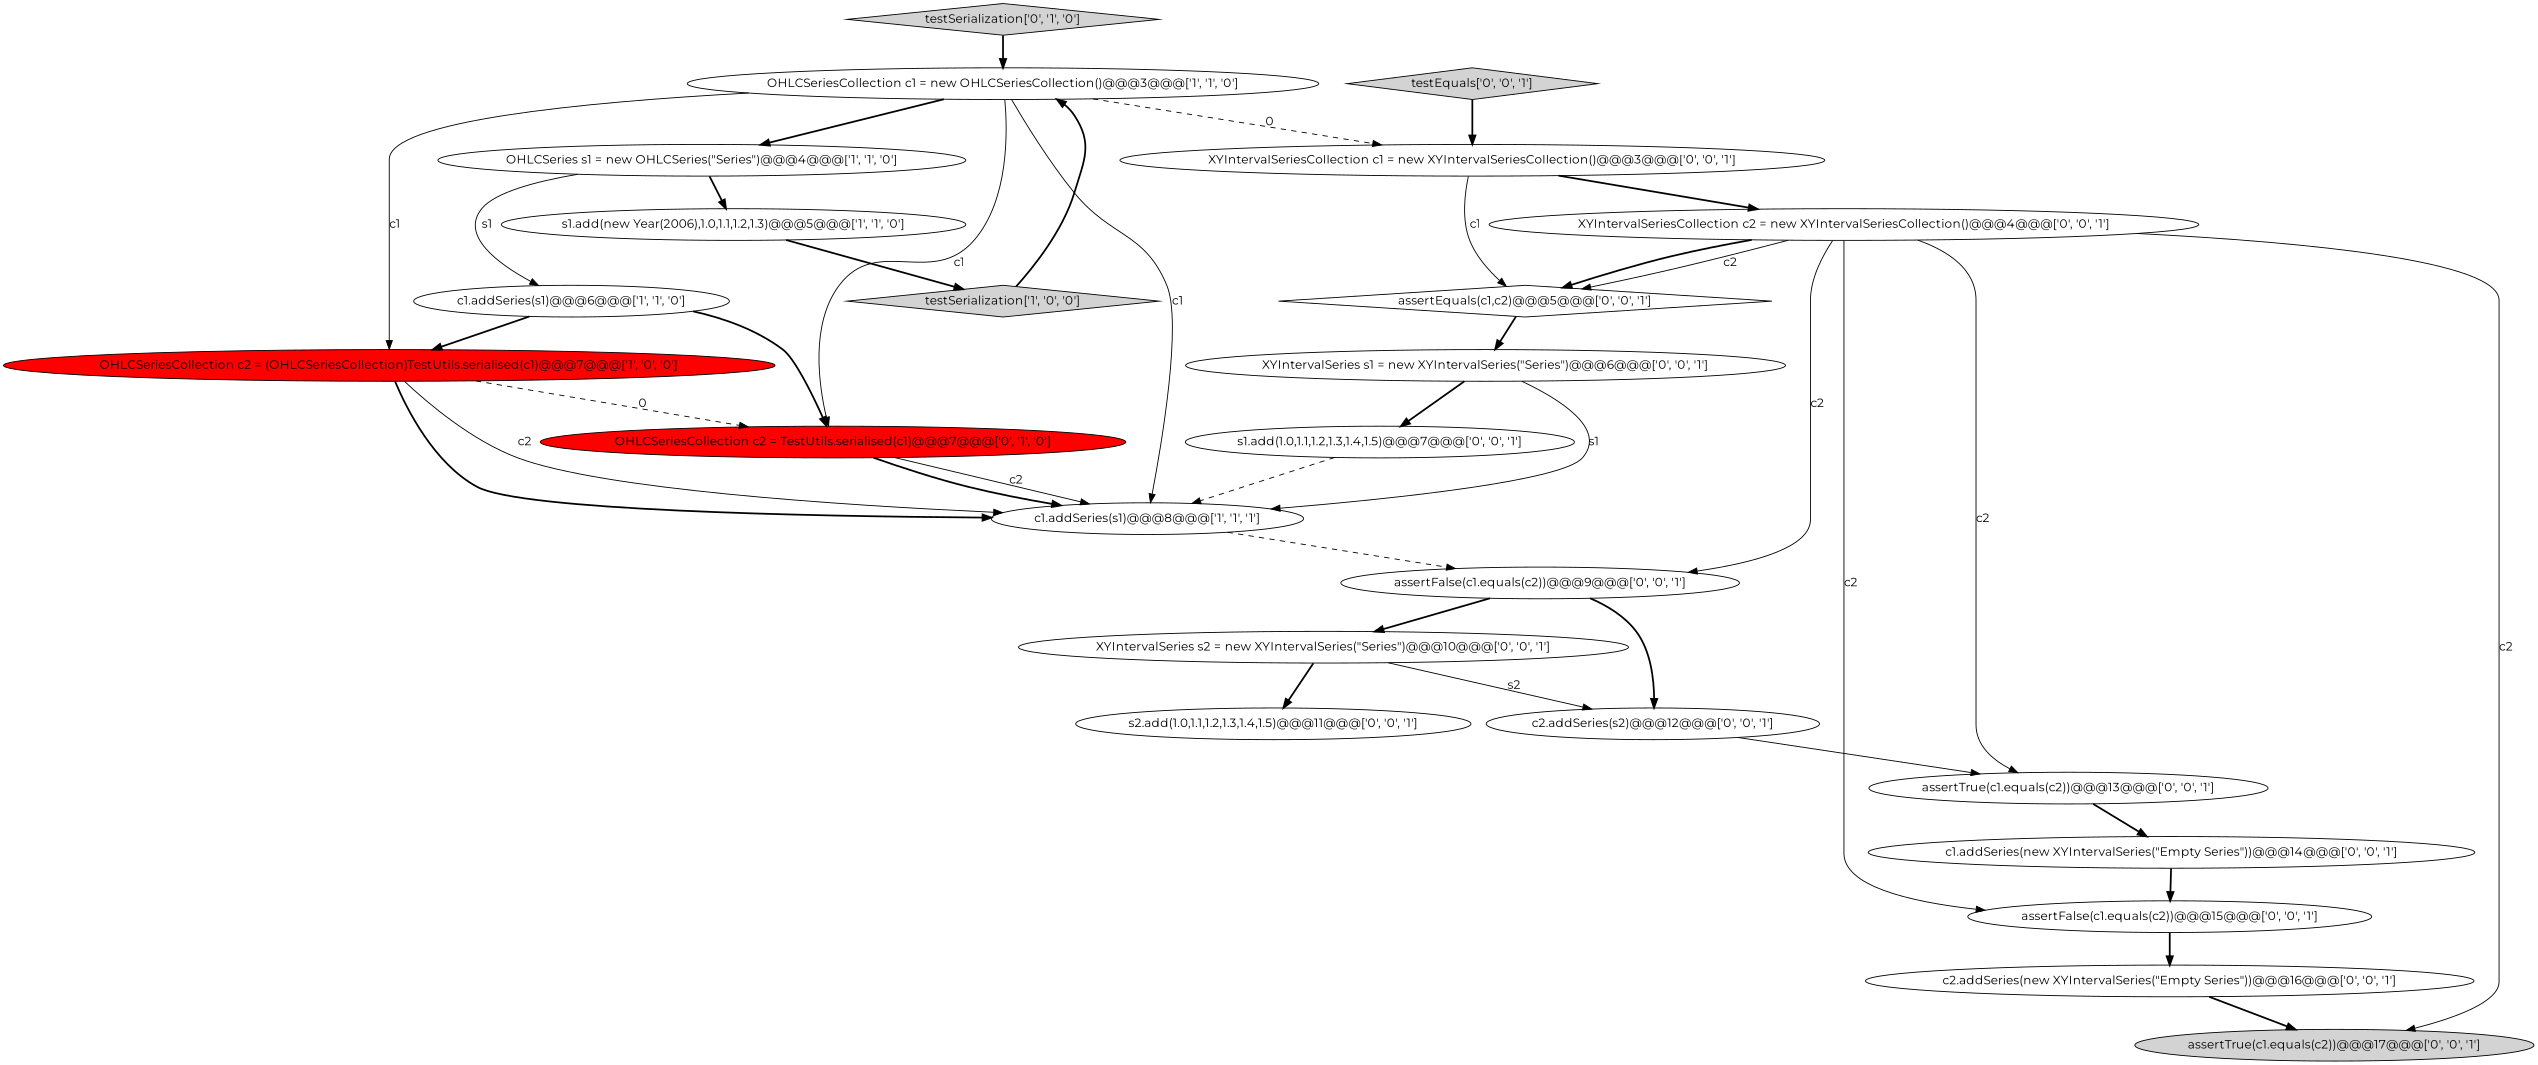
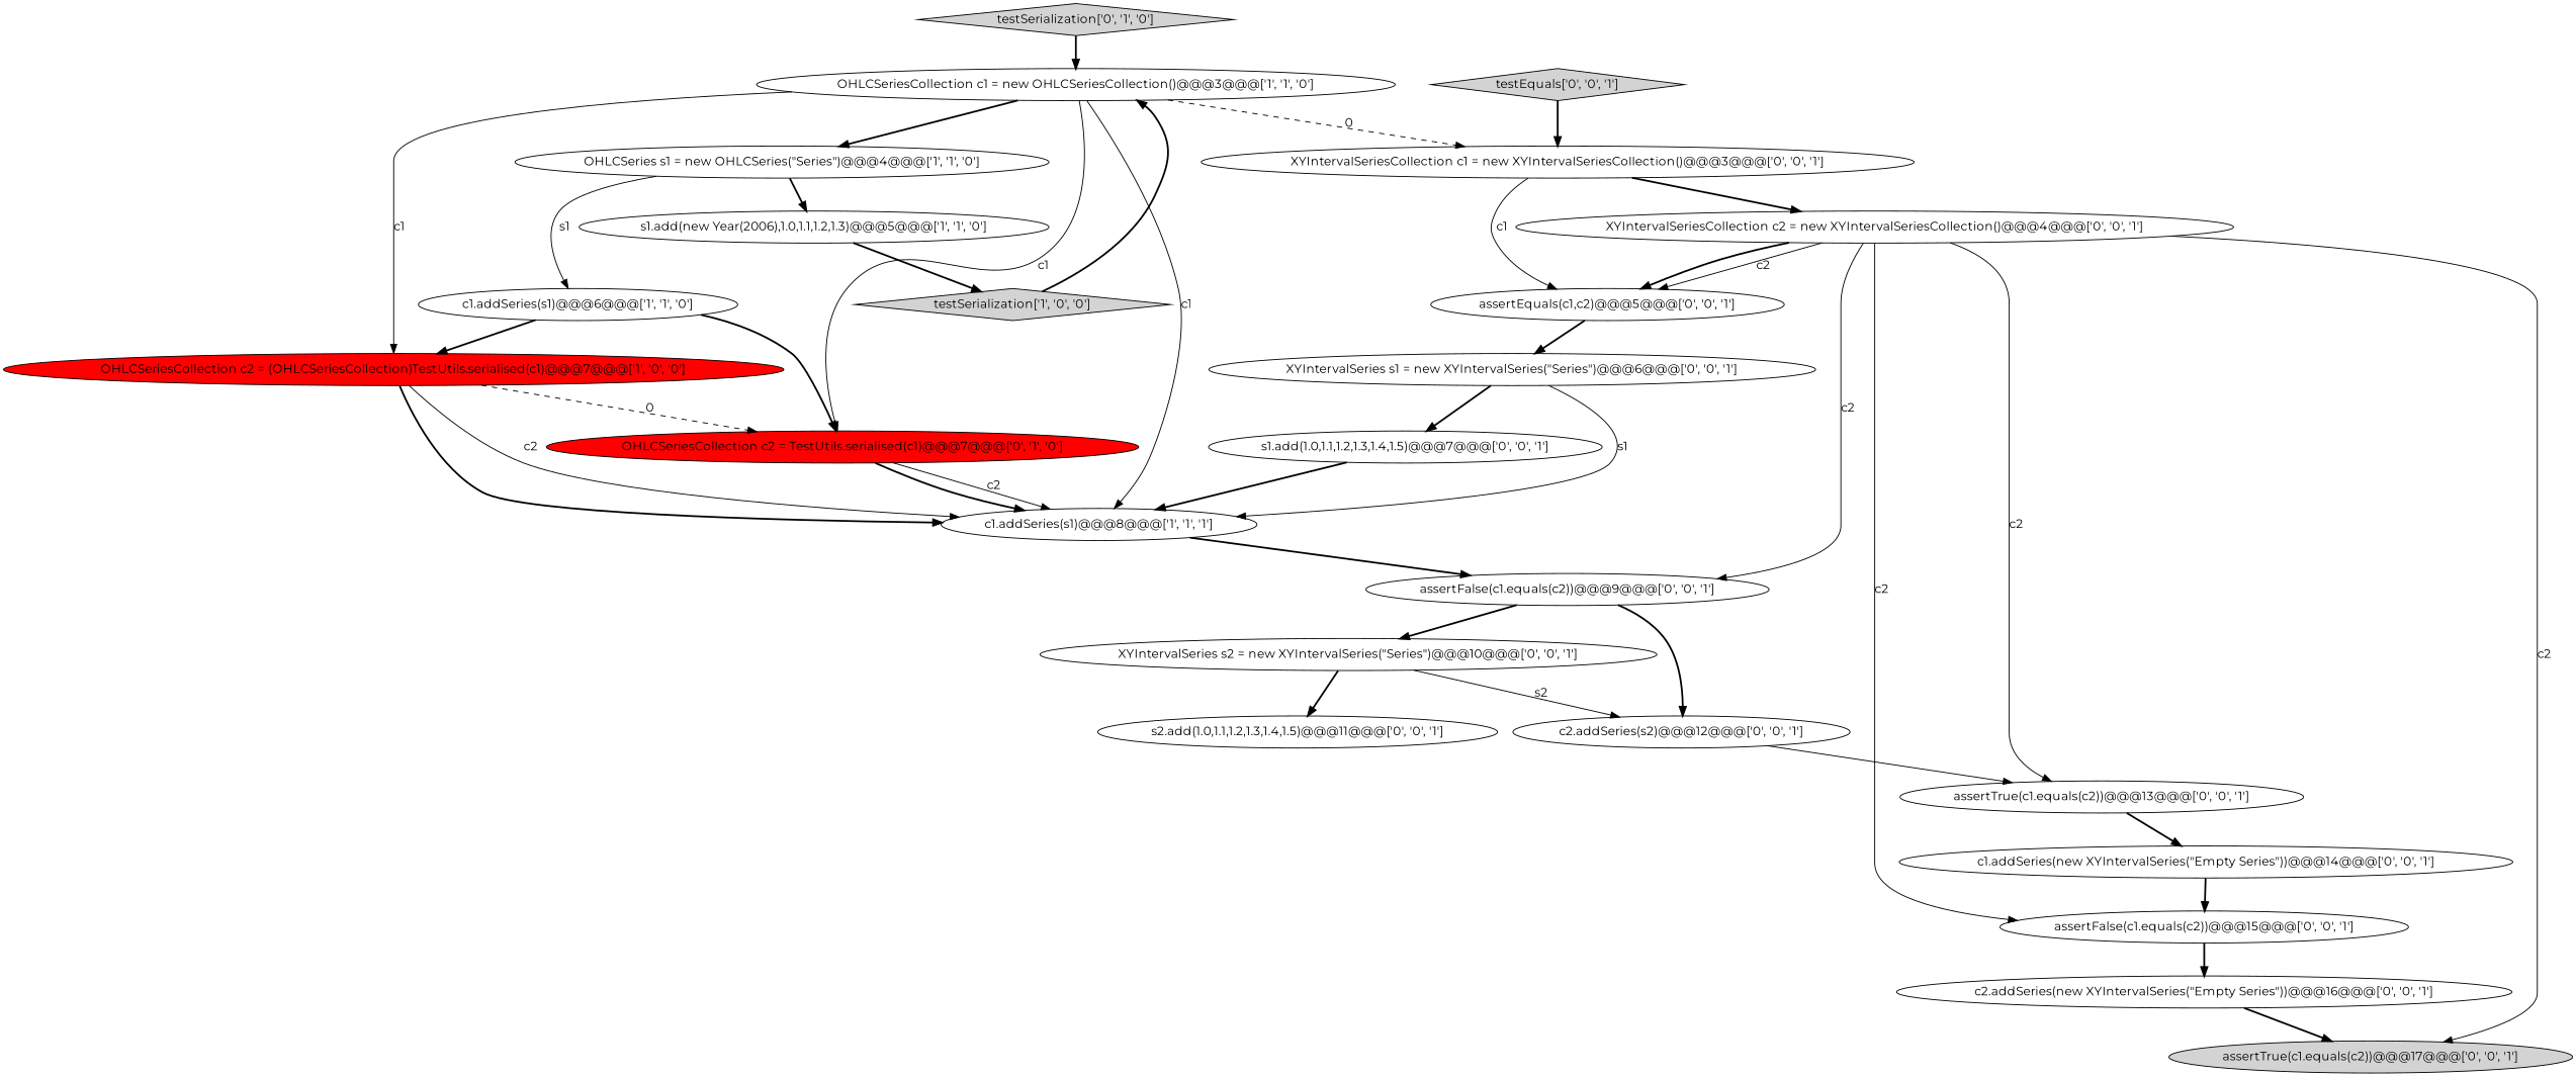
  digraph {
    fontname=Montserrat
    node [fillcolor=white fontname=Montserrat shape=ellipse style=filled]
    edge [fontname=Montserrat style=bold]
    n1 [label="OHLCSeriesCollection c1 = new OHLCSeriesCollection()@@@3@@@['1', '1', '0']"]
    n2 [label="OHLCSeries s1 = new OHLCSeries(\"Series\")@@@4@@@['1', '1', '0']"]
    n3 [fillcolor=red label="OHLCSeriesCollection c2 = TestUtils.serialised(c1)@@@7@@@['0', '1', '0']"]
    n4 [label="XYIntervalSeriesCollection c1 = new XYIntervalSeriesCollection()@@@3@@@['0', '0', '1']"]
    n5 [fillcolor=red label="OHLCSeriesCollection c2 = (OHLCSeriesCollection)TestUtils.serialised(c1)@@@7@@@['1', '0', '0']"]
    n6 [label="c1.addSeries(s1)@@@8@@@['1', '1', '1']"]
    n7 [label="s1.add(new Year(2006),1.0,1.1,1.2,1.3)@@@5@@@['1', '1', '0']"]
    n8 [label="c1.addSeries(s1)@@@6@@@['1', '1', '0']"]
    n9 [label="XYIntervalSeriesCollection c2 = new XYIntervalSeriesCollection()@@@4@@@['0', '0', '1']"]
-   n10 [label="assertEquals(c1,c2)@@@5@@@['0', '0', '1']" shape=diamond]
+   n10 [label="assertEquals(c1,c2)@@@5@@@['0', '0', '1']"]
    n11 [label="assertFalse(c1.equals(c2))@@@9@@@['0', '0', '1']"]
    n12 [label="XYIntervalSeries s2 = new XYIntervalSeries(\"Series\")@@@10@@@['0', '0', '1']"]
    n13 [label="c2.addSeries(s2)@@@12@@@['0', '0', '1']"]
    n14 [label="s2.add(1.0,1.1,1.2,1.3,1.4,1.5)@@@11@@@['0', '0', '1']"]
    n15 [fillcolor=lightgray label="testEquals['0', '0', '1']" shape=diamond]
    n16 [fillcolor=lightgray label="testSerialization['1', '0', '0']" shape=diamond]
    n17 [label="assertFalse(c1.equals(c2))@@@15@@@['0', '0', '1']"]
    n18 [label="c2.addSeries(new XYIntervalSeries(\"Empty Series\"))@@@16@@@['0', '0', '1']"]
    n19 [fillcolor=lightgray label="assertTrue(c1.equals(c2))@@@17@@@['0', '0', '1']"]
    n20 [label="assertTrue(c1.equals(c2))@@@13@@@['0', '0', '1']"]
    n21 [label="c1.addSeries(new XYIntervalSeries(\"Empty Series\"))@@@14@@@['0', '0', '1']"]
    n22 [label="XYIntervalSeries s1 = new XYIntervalSeries(\"Series\")@@@6@@@['0', '0', '1']"]
    n23 [label="s1.add(1.0,1.1,1.2,1.3,1.4,1.5)@@@7@@@['0', '0', '1']"]
    n24 [fillcolor=lightgray label="testSerialization['0', '1', '0']" shape=diamond]
    n1 -> n2
    n1 -> n3 [label=c1 style=solid]
    n1 -> n4 [label=0 style=dashed]
    n1 -> n5 [label=c1 style=solid]
    n1 -> n6 [label=c1 style=solid]
    n2 -> n7
    n2 -> n8 [label=s1 style=solid]
    n3 -> n6 [label=c2 style=solid]
    n3 -> n6
    n4 -> n9
    n4 -> n10 [label=c1 style=solid]
    n5 -> n3 [label=0 style=dashed]
    n5 -> n6
    n5 -> n6 [label=c2 style=solid]
-   n6 -> n11 [style=dashed]
+   n6 -> n11
    n7 -> n16
    n8 -> n3
    n8 -> n5
    n9 -> n10 [label=c2 style=solid]
    n9 -> n10
    n9 -> n11 [label=c2 style=solid]
    n9 -> n17 [label=c2 style=solid]
    n9 -> n19 [label=c2 style=solid]
    n9 -> n20 [label=c2 style=solid]
    n10 -> n22
    n11 -> n12
    n11 -> n13
    n12 -> n13 [label=s2 style=solid]
    n12 -> n14
    n13 -> n20 [style=solid]
    n15 -> n4
    n16 -> n1
    n17 -> n18
    n18 -> n19
    n20 -> n21
    n21 -> n17
    n22 -> n6 [label=s1 style=solid]
    n22 -> n23
-   n23 -> n6 [style=dashed]
+   n23 -> n6
    n24 -> n1
  }
